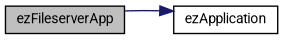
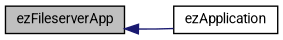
  digraph {
    rankdir=LR
    fontname=Roboto
    node [color=black fontname=Roboto fontsize=10 shape=record style=filled]
    n1 [fillcolor=grey75 fontcolor=black height=0.2 label=ezFileserverApp width=0.4]
    n2 [fillcolor=white height=0.2 label=ezApplication width=0.4]
-   n2 -> n1 [color=midnightblue dir=back fontname=Roboto fontsize=10 labelfontname=Helvetica labelfontsize=10 style=solid]
+   n1 -> n2 [color=midnightblue dir=back fontname=Roboto fontsize=10 labelfontname=Helvetica labelfontsize=10 style=solid]
  }
